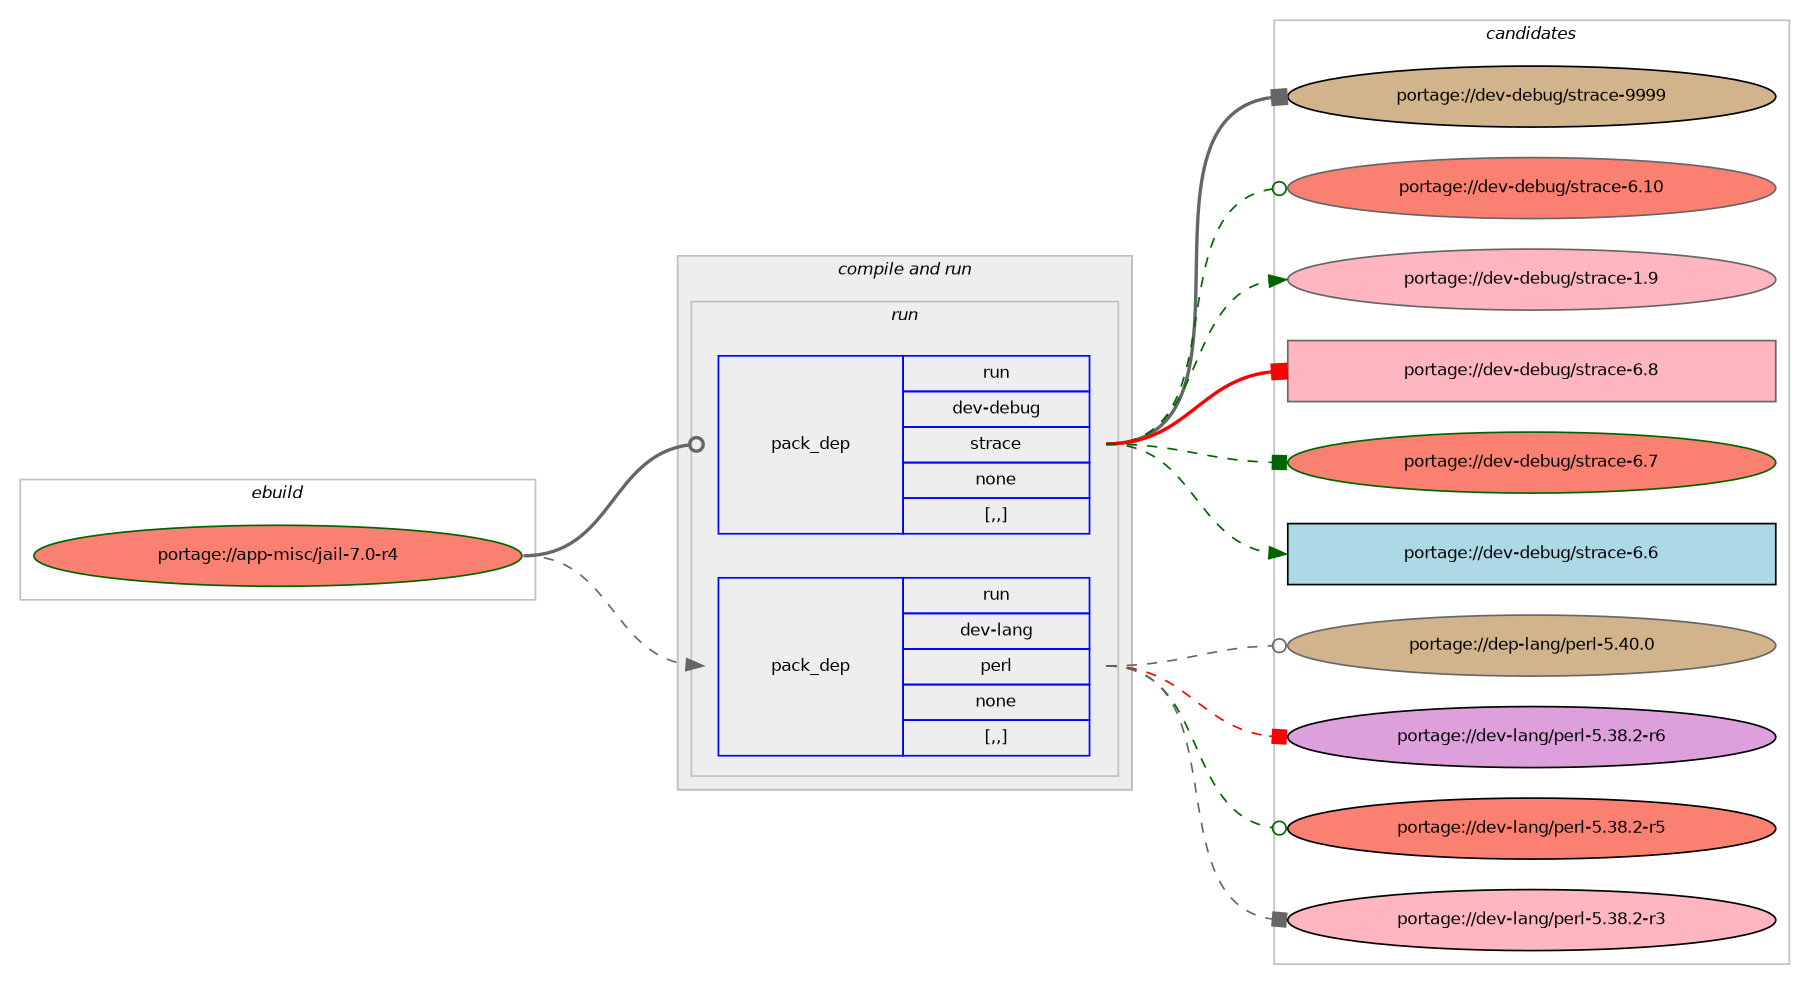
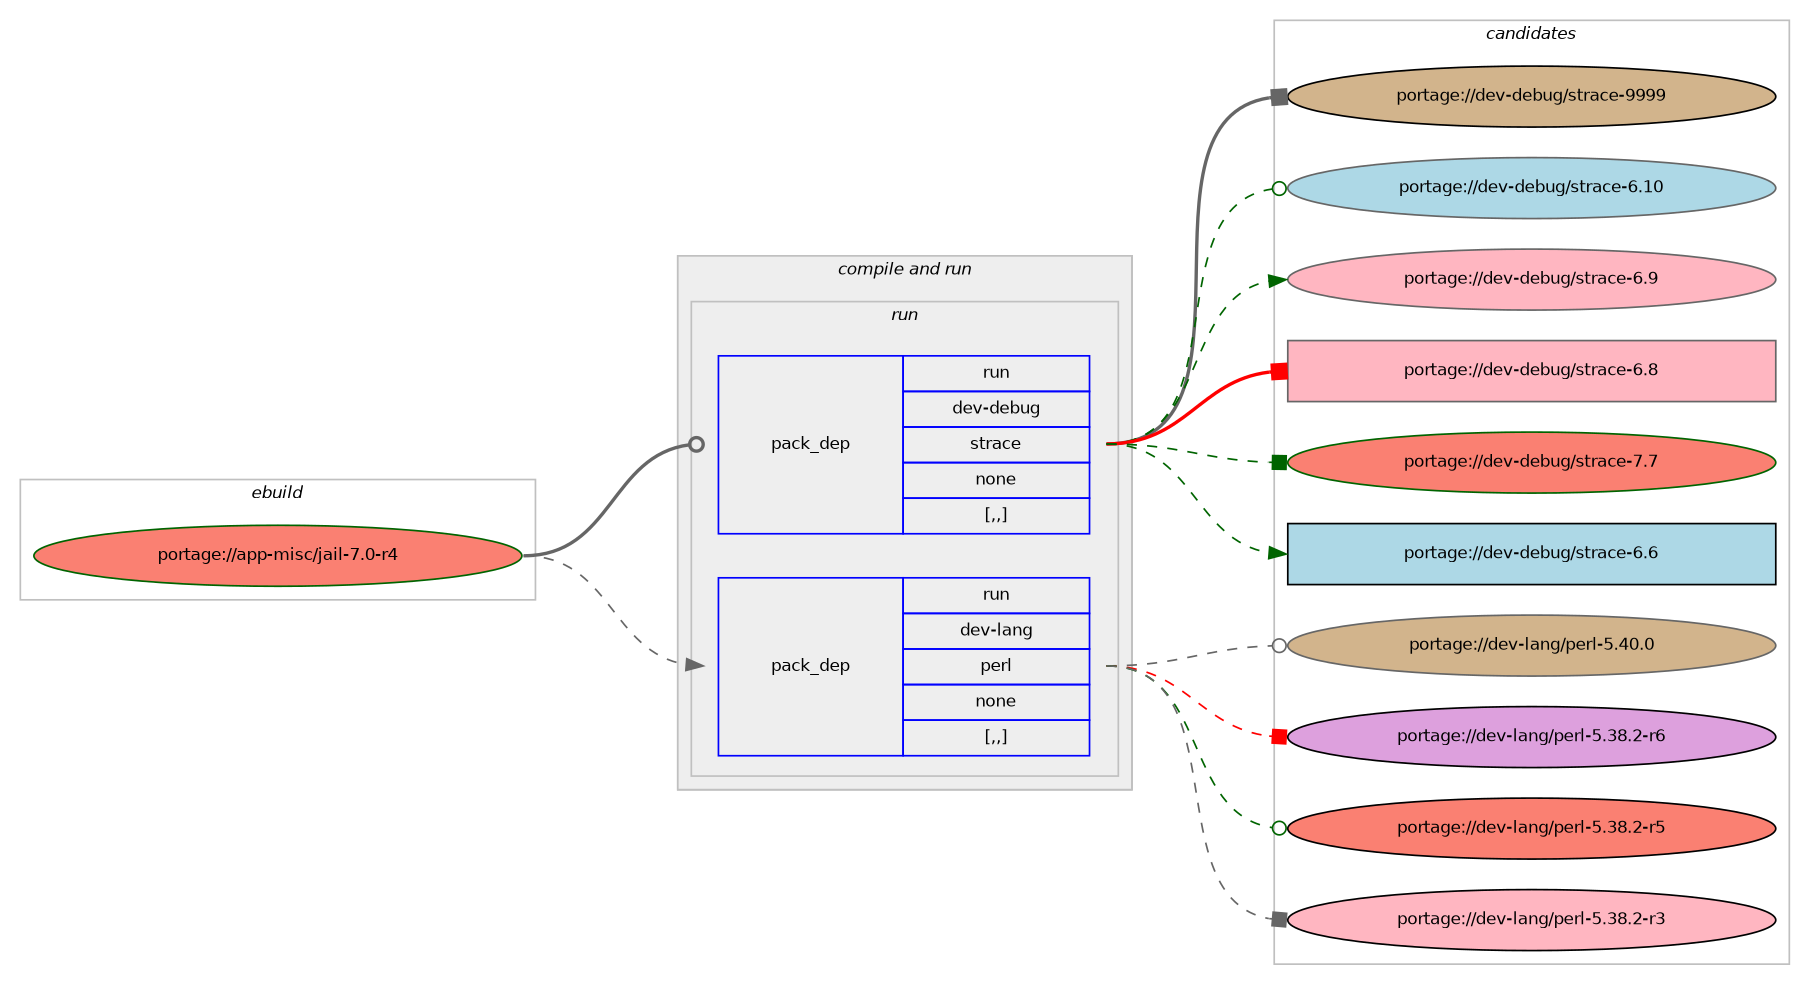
  digraph {
    compound=true
    concentrate=true
    fontname=Helvetica
    fontsize=10
    newrank=true
    rankdir=LR
    ranksep=1.5
    node [color=black fillcolor=salmon fontname=Helvetica fontsize=10 shape=ellipse style=filled]
    edge [arrowhead=box color=gray40 headport=w style=dashed tailport=e weight=100]
    n1 [color=darkgreen label="portage://app-misc/jail-7.0-r4" width=4]
    n2 [color=blue label=<<TABLE BORDER="0" CELLBORDER="1" CELLSPACING="0" CELLPADDING="4" WIDTH="220"><TR><TD ROWSPAN="6" CELLPADDING="30">pack_dep</TD></TR><TR><TD WIDTH="110">run</TD></TR><TR><TD>dev-debug</TD></TR><TR><TD>strace</TD></TR><TR><TD>none</TD></TR><TR><TD>[,,]</TD></TR></TABLE>> shape=none fillcolor="" style=""]
    n3 [color=blue label=<<TABLE BORDER="0" CELLBORDER="1" CELLSPACING="0" CELLPADDING="4" WIDTH="220"><TR><TD ROWSPAN="6" CELLPADDING="30">pack_dep</TD></TR><TR><TD WIDTH="110">run</TD></TR><TR><TD>dev-lang</TD></TR><TR><TD>perl</TD></TR><TR><TD>none</TD></TR><TR><TD>[,,]</TD></TR></TABLE>> shape=none fillcolor="" style=""]
    n4 [fillcolor=tan label="portage://dev-debug/strace-9999" width=4]
-   n5 [color=gray40 label="portage://dev-debug/strace-6.10" width=4]
-   n6 [color=gray40 fillcolor=lightpink label="portage://dev-debug/strace-1.9" width=4]
+   n5 [color=gray40 fillcolor=lightblue label="portage://dev-debug/strace-6.10" width=4]
+   n6 [color=gray40 fillcolor=lightpink label="portage://dev-debug/strace-6.9" width=4]
    n7 [color=gray40 fillcolor=lightpink label="portage://dev-debug/strace-6.8" shape=box width=4]
-   n8 [color=darkgreen label="portage://dev-debug/strace-6.7" width=4]
+   n8 [color=darkgreen label="portage://dev-debug/strace-7.7" width=4]
    n9 [fillcolor=lightblue label="portage://dev-debug/strace-6.6" shape=box width=4]
-   n10 [color=gray40 fillcolor=tan label="portage://dep-lang/perl-5.40.0" width=4]
+   n10 [color=gray40 fillcolor=tan label="portage://dev-lang/perl-5.40.0" width=4]
    n11 [fillcolor=plum label="portage://dev-lang/perl-5.38.2-r6" width=4]
    n12 [label="portage://dev-lang/perl-5.38.2-r5" width=4]
    n13 [fillcolor=lightpink label="portage://dev-lang/perl-5.38.2-r3" width=4]
    subgraph cluster_1 {
      color=gray
      label=<<i>dependencies</i>>
      subgraph cluster_2 {
        color=gray
        fillcolor="#eeeeee"
        label=<<i>compile</i>>
        style=filled
      }
      subgraph cluster_3 {
        color=gray
        fillcolor="#eeeeee"
        label=<<i>compile and run</i>>
        style=filled
      }
      subgraph cluster_4 {
        color=gray
        fillcolor="#eeeeee"
        label=<<i>run</i>>
        style=filled
        subgraph sub_5 {
          color=gray
          fillcolor="#eeeeee"
          label=<<i>run</i>>
          style=filled
          n2
        }
        subgraph sub_6 {
          color=gray
          fillcolor="#eeeeee"
          label=<<i>run</i>>
          style=filled
          n3
        }
      }
    }
    subgraph cluster_7 {
      color=gray
      label=<<i>ebuild</i>>
      n1
    }
    subgraph cluster_8 {
      color=gray
      label=<<i>candidates</i>>
      rank=same
      subgraph sub_9 {
        color=black
        label=<<i>candidates</i>>
        nodesep=1
        rank=same
        n4
        n5
        n6
        n7
        n8
        n9
      }
      subgraph sub_10 {
        color=black
        label=<<i>candidates</i>>
        nodesep=1
        rank=same
        n10
        n11
        n12
        n13
      }
    }
    n1 -> n2 [arrowhead=odot style=bold weight=20]
    n1 -> n3 [arrowhead=normal weight=20]
    n2 -> n4 [style=bold]
    n2 -> n5 [arrowhead=odot color=darkgreen]
    n2 -> n6 [arrowhead=normal color=darkgreen]
    n2 -> n7 [color=red style=bold]
    n2 -> n8 [color=darkgreen]
    n2 -> n9 [arrowhead=normal color=darkgreen]
    n3 -> n10 [arrowhead=odot]
    n3 -> n11 [color=red]
    n3 -> n12 [arrowhead=odot color=darkgreen]
    n3 -> n13
  }
